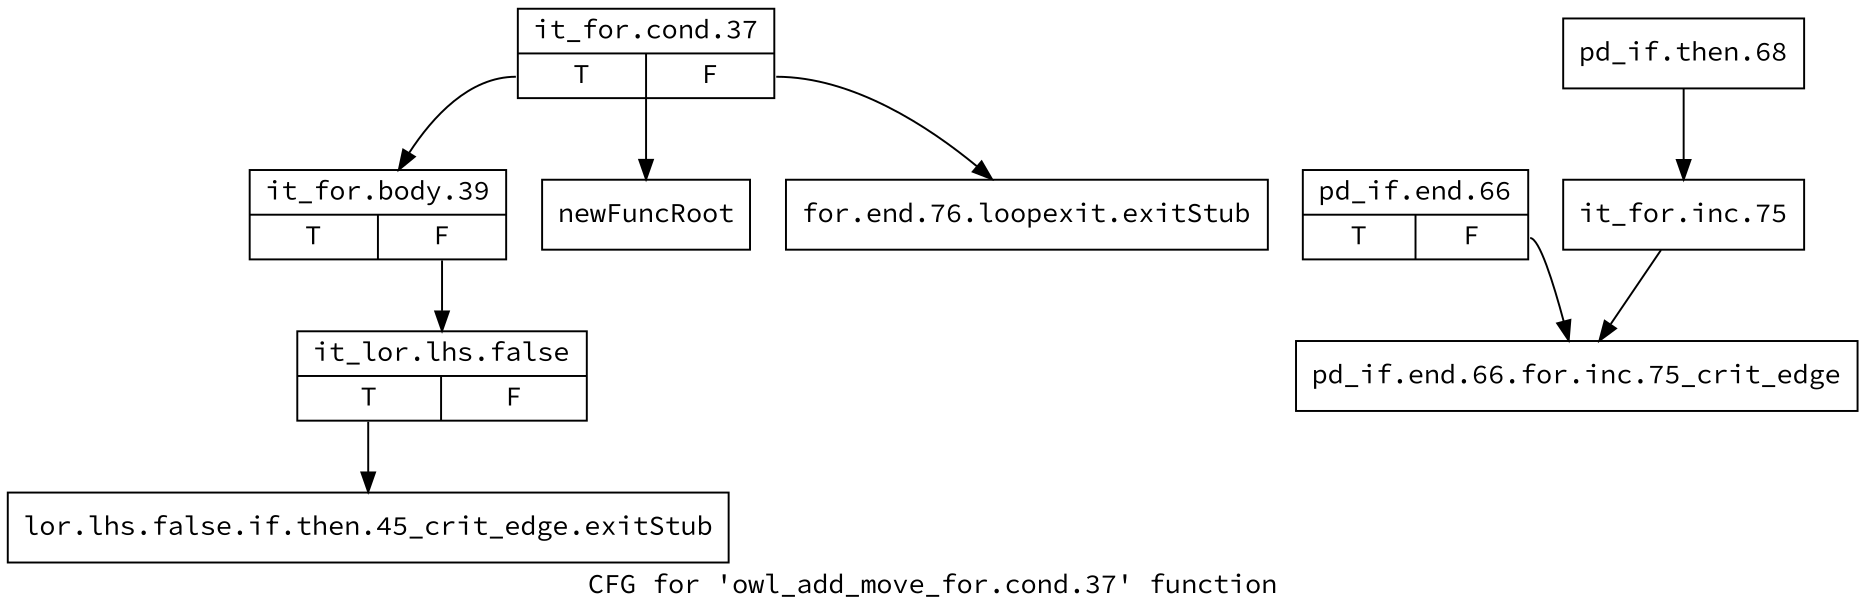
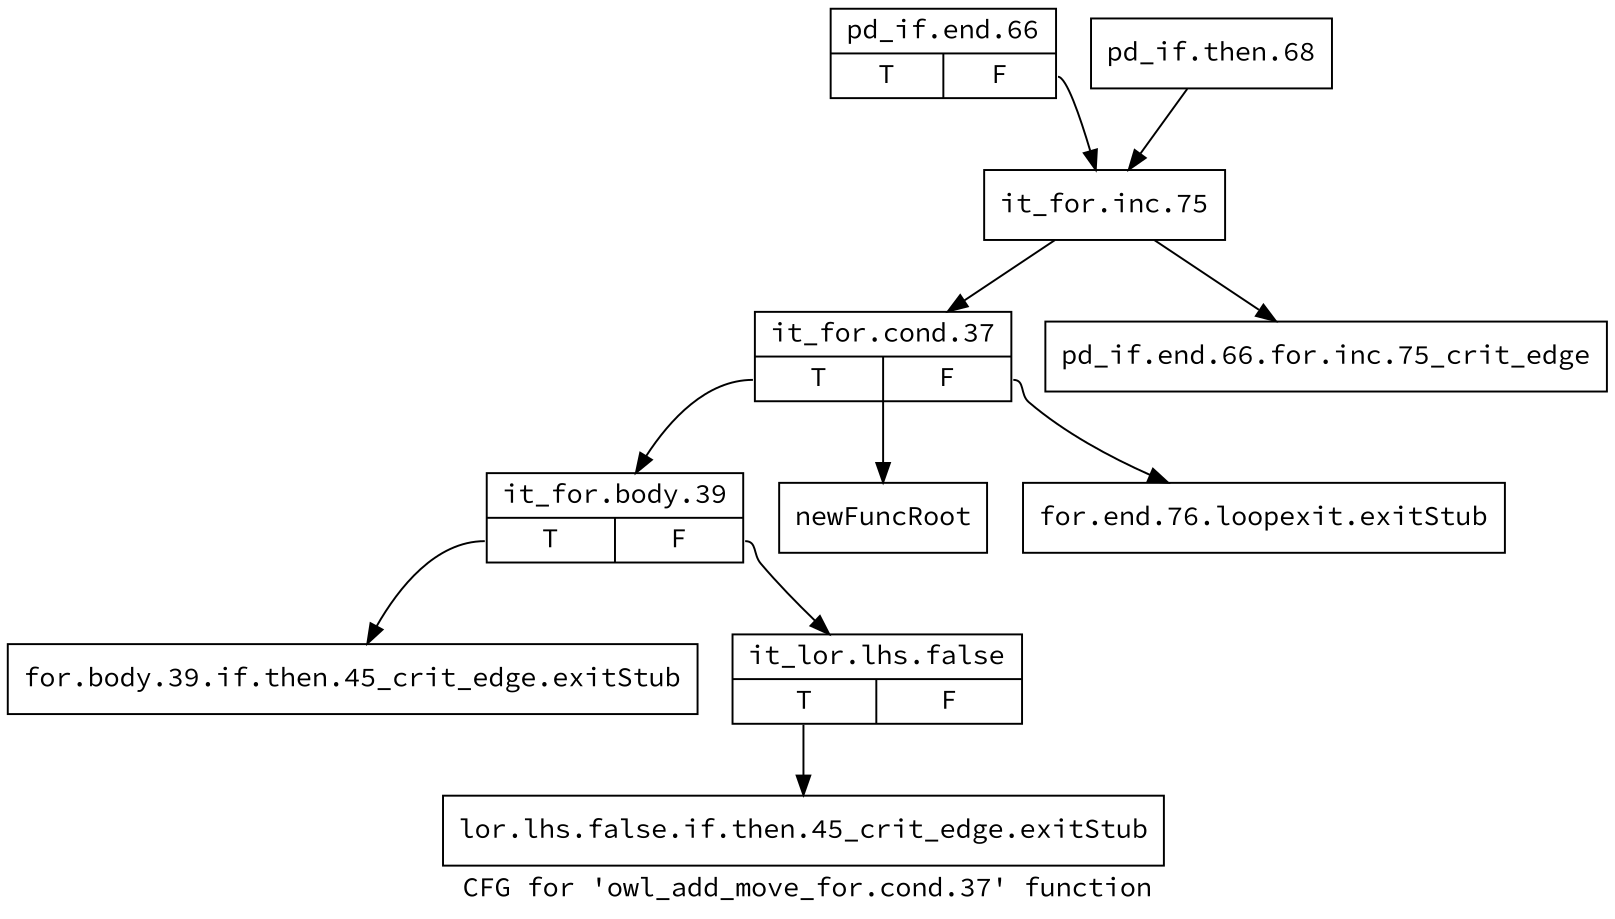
  digraph {
    fontname="Source Code Pro"
    label="CFG for 'owl_add_move_for.cond.37' function"
    node [fontname="Source Code Pro" shape=record]
    edge [fontname="Source Code Pro"]
    n1 [label="{newFuncRoot}"]
    n2 [label="{it_for.cond.37|{<s0>T|<s1>F}}"]
    n3 [label="{for.end.76.loopexit.exitStub}"]
    n4 [label="{it_for.body.39|{<s0>T|<s1>F}}"]
+   n5 [label="{for.body.39.if.then.45_crit_edge.exitStub}"]
    n6 [label="{it_lor.lhs.false|{<s0>T|<s1>F}}"]
    n7 [label="{lor.lhs.false.if.then.45_crit_edge.exitStub}"]
    n8 [label="{pd_if.end.66|{<s0>T|<s1>F}}"]
    n9 [label="{pd_if.end.66.for.inc.75_crit_edge}"]
    n10 [label="{pd_if.then.68}"]
    n11 [label="{it_for.inc.75}"]
    n2 -> n1
    n2 -> n3 [tailport=s1]
    n2 -> n4 [tailport=s0]
+   n4 -> n5 [tailport=s0]
    n4 -> n6 [tailport=s1]
    n6 -> n7 [tailport=s0]
-   n8 -> n9 [tailport=s1]
+   n8 -> n11 [tailport=s1]
    n10 -> n11
+   n11 -> n2
    n11 -> n9
  }
